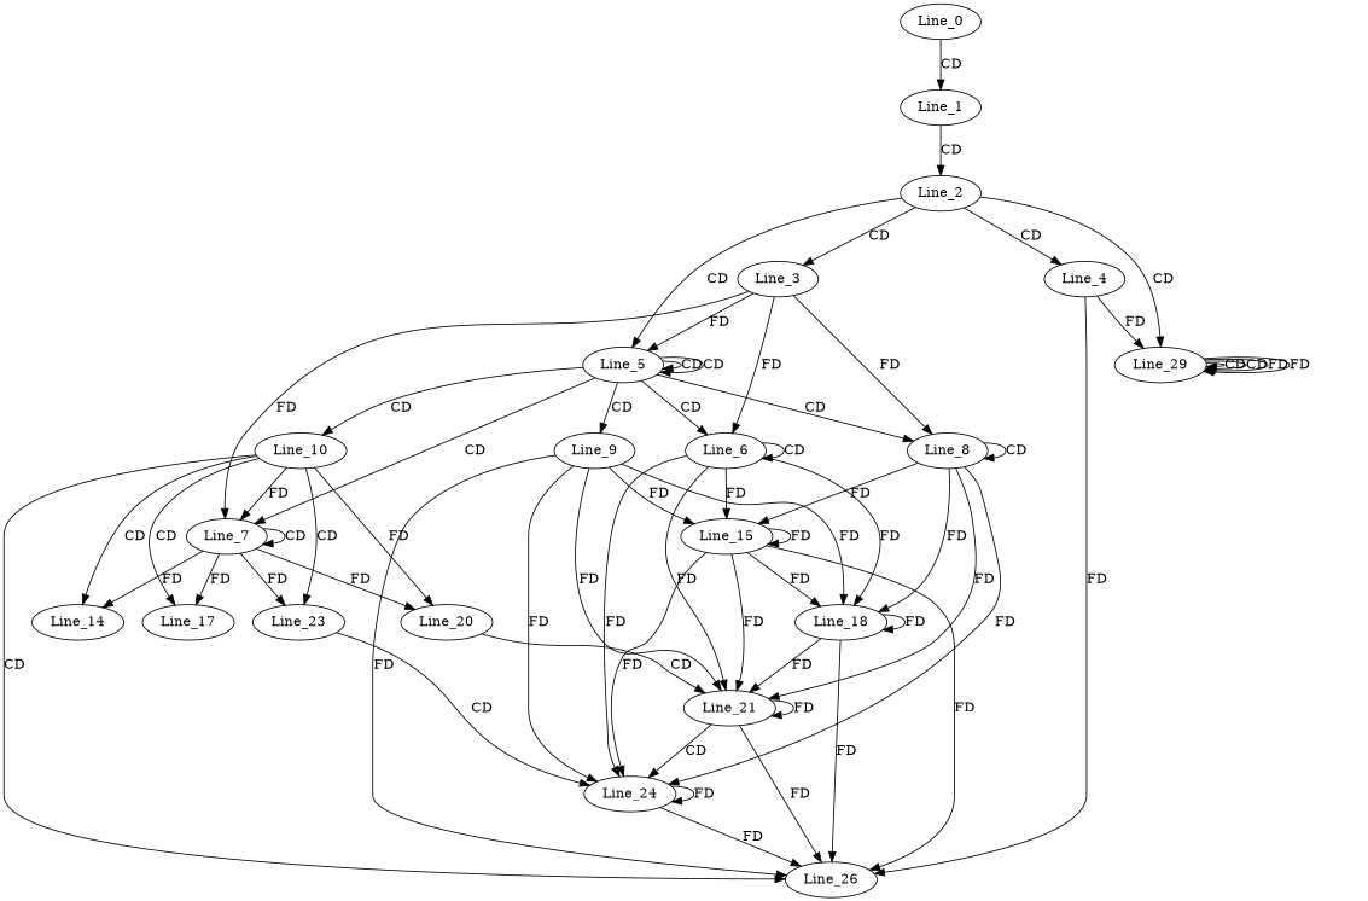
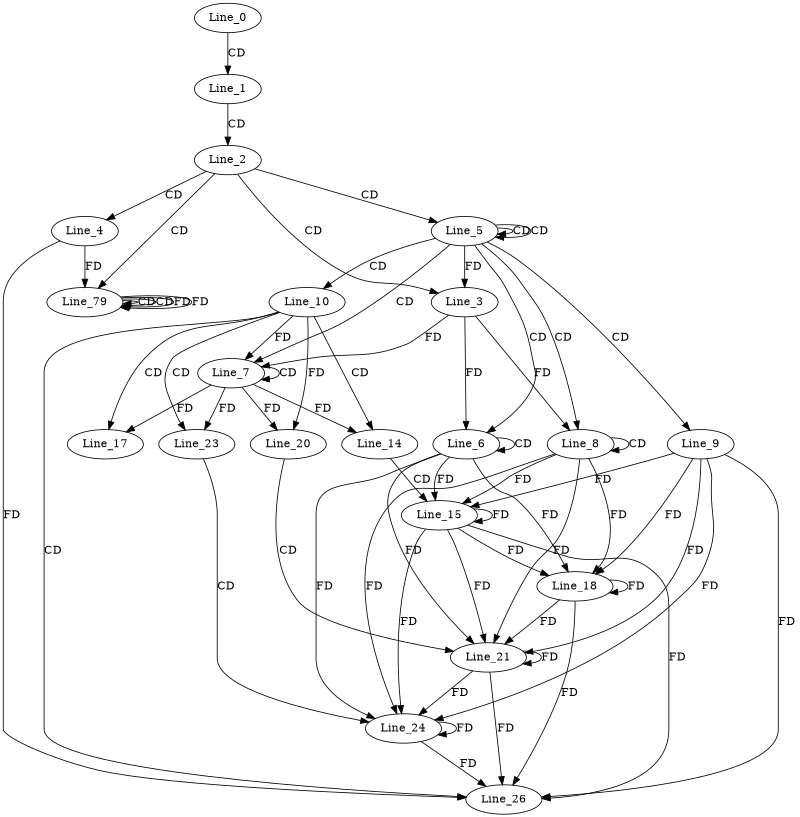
  digraph {
    Line_0
    Line_1
    Line_2
    Line_3
    Line_4
    Line_5
-   Line_29
+   Line_29 [label=Line_79]
    Line_6
    Line_7
    Line_8
    Line_26
    Line_9
    Line_10
    Line_15
    Line_18
    Line_21
    Line_24
    Line_14
    Line_17
    Line_20
    Line_23
    Line_0 -> Line_1 [label=CD]
    Line_1 -> Line_2 [label=CD]
    Line_2 -> Line_3 [label=CD]
    Line_2 -> Line_4 [label=CD]
    Line_2 -> Line_5 [label=CD]
    Line_2 -> Line_29 [label=CD]
-   Line_3 -> Line_5 [label=FD]
+   Line_5 -> Line_3 [label=FD]
    Line_3 -> Line_6 [label=FD]
    Line_3 -> Line_7 [label=FD]
    Line_3 -> Line_8 [label=FD]
    Line_4 -> Line_29 [label=FD]
    Line_4 -> Line_26 [label=FD]
    Line_5 -> Line_5 [label=CD]
    Line_5 -> Line_5 [label=CD]
    Line_5 -> Line_6 [label=CD]
    Line_5 -> Line_7 [label=CD]
    Line_5 -> Line_8 [label=CD]
    Line_5 -> Line_9 [label=CD]
    Line_5 -> Line_10 [label=CD]
    Line_29 -> Line_29 [label=CD]
    Line_29 -> Line_29 [label=CD]
    Line_29 -> Line_29 [label=FD]
    Line_29 -> Line_29 [label=FD]
    Line_6 -> Line_6 [label=CD]
    Line_6 -> Line_15 [label=FD]
    Line_6 -> Line_18 [label=FD]
    Line_6 -> Line_21 [label=FD]
    Line_6 -> Line_24 [label=FD]
    Line_7 -> Line_7 [label=CD]
    Line_7 -> Line_14 [label=FD]
    Line_7 -> Line_17 [label=FD]
    Line_7 -> Line_20 [label=FD]
    Line_7 -> Line_23 [label=FD]
    Line_8 -> Line_8 [label=CD]
    Line_8 -> Line_15 [label=FD]
    Line_8 -> Line_18 [label=FD]
    Line_8 -> Line_21 [label=FD]
    Line_8 -> Line_24 [label=FD]
    Line_9 -> Line_26 [label=FD]
    Line_9 -> Line_15 [label=FD]
    Line_9 -> Line_18 [label=FD]
    Line_9 -> Line_21 [label=FD]
    Line_9 -> Line_24 [label=FD]
    Line_10 -> Line_7 [label=FD]
    Line_10 -> Line_26 [label=CD]
    Line_10 -> Line_14 [label=CD]
    Line_10 -> Line_17 [label=CD]
    Line_10 -> Line_20 [label=FD]
    Line_10 -> Line_23 [label=CD]
    Line_15 -> Line_26 [label=FD]
    Line_15 -> Line_15 [label=FD]
    Line_15 -> Line_18 [label=FD]
    Line_15 -> Line_21 [label=FD]
    Line_15 -> Line_24 [label=FD]
    Line_18 -> Line_26 [label=FD]
    Line_18 -> Line_18 [label=FD]
    Line_18 -> Line_21 [label=FD]
    Line_21 -> Line_26 [label=FD]
    Line_21 -> Line_21 [label=FD]
-   Line_21 -> Line_24 [label=CD]
+   Line_21 -> Line_24 [label=FD]
    Line_24 -> Line_26 [label=FD]
    Line_24 -> Line_24 [label=FD]
+   Line_14 -> Line_15 [label=CD]
    Line_20 -> Line_21 [label=CD]
    Line_23 -> Line_24 [label=CD]
  }
